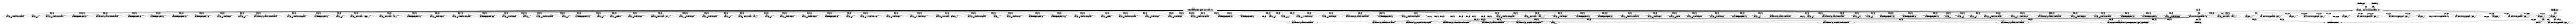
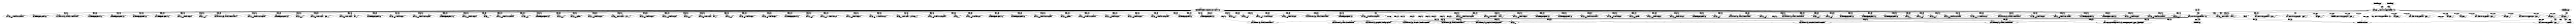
  digraph {
    n1 [label="(Call,pgm + 1)"]
    n2 [label="(MethodReturn,RET)"]
    n3 [label="(Call,(const struct pgm_nak *)(pgm + 1))"]
    n4 [label="(Literal,1)"]
    n5 [label="(Call,pgm = (const struct pgm_header *)bp)"]
    n6 [label="(Call,(const struct pgm_header *)bp)"]
    n7 [label="(Call,pgm + 1)"]
    n8 [label="(Call,(const struct pgm_data *)(pgm + 1))"]
    n9 [label="(Call,pgm + 1)"]
    n10 [label="(Call,pgm + 1)"]
    n11 [label="(Call,(const struct pgm_ack *)(pgm + 1))"]
    n12 [label="(Call,pgm + 1)"]
    n13 [label="(Call,(const struct pgm_spm *)(pgm + 1))"]
    n14 [label="(Call,pgm + 1)"]
+   n15 [label="(Block,)"]
    n16 [label="(Call,(const struct pgm_data *)(pgm + 1))"]
    n17 [label="(Call,(const struct pgm_polr *)(pgm + 1))"]
    n18 [label="(Call,pgm + 1)"]
-   n19 [label="(Call,(const struct pgm_poll *)(pgm + 1))"]
+   n19 [label="(Identifier,(const struct pgm_poll *)(pgm + 1))"]
    n20 [label="(Call,addrtostr(bp, group_buf, sizeof(group_buf)))"]
    n21 [label="(Call,bp++)"]
    n22 [label="(Call,addrtostr(bp, nla_buf, sizeof(nla_buf)))"]
    n23 [label="(Call,addrtostr6(bp, source_buf, sizeof(source_buf)))"]
    n24 [label="(Call,addrtostr(bp, source_buf, sizeof(source_buf)))"]
    n25 [label="(Call,zmtp1_print_datagram(ndo, bp, EXTRACT_16BITS(&pgm->pgm_length)))"]
    n26 [label="(Identifier,bp)"]
    n27 [label="(Call,addrtostr6(bp, nla_buf, sizeof(nla_buf)))"]
    n28 [label="(Call,addrtostr6(bp, nla_buf, sizeof(nla_buf)))"]
    n29 [label="(Call,addrtostr(bp, nla_buf, sizeof(nla_buf)))"]
    n30 [label="(Call,addrtostr6(bp, group_buf, sizeof(group_buf)))"]
    n31 [label="(MethodParameterIn,register const u_char *bp)"]
    n32 [label="(Call,bp += sizeof(struct in6_addr))"]
    n33 [label="(Call,bp = (const u_char *) (rdata + 1))"]
    n34 [label="(Call,bp += sizeof(uint32_t))"]
    n35 [label="(Call,EXTRACT_32BITS(bp))"]
    n36 [label="(Call,EXTRACT_32BITS(bp))"]
    n37 [label="(Call,bp += sizeof(struct in_addr))"]
    n38 [label="(Call,bp += sizeof(uint32_t))"]
    n39 [label="(Call,bp += opt_len)"]
    n40 [label="(Call,bp += sizeof(uint32_t))"]
    n41 [label="(Call,bp += sizeof(uint16_t))"]
    n42 [label="(Call,EXTRACT_32BITS(bp))"]
    n43 [label="(Call,bp += 2)"]
    n44 [label="(Call,addrtostr(bp, nla_buf, sizeof(nla_buf)))"]
    n45 [label="(Call,bp += 2)"]
    n46 [label="(Call,addrtostr(bp, nla_buf, sizeof(nla_buf)))"]
    n47 [label="(Call,bp += 2)"]
    n48 [label="(Call,bp += 2)"]
    n49 [label="(Call,EXTRACT_32BITS(bp))"]
    n50 [label="(Call,EXTRACT_32BITS(bp))"]
    n51 [label="(Call,EXTRACT_32BITS(bp))"]
    n52 [label="(Call,bp++)"]
    n53 [label="(Call,bp += 2)"]
    n54 [label="(Call,bp += 2)"]
    n55 [label="(Call,bp += sizeof(struct in_addr))"]
    n56 [label="(Call,bp += (2 * sizeof(uint16_t)))"]
    n57 [label="(Call,addrtostr6(bp, nla_buf, sizeof(nla_buf)))"]
    n58 [label="(Call,bp += sizeof(uint32_t))"]
    n59 [label="(Call,bp += sizeof(struct in_addr))"]
    n60 [label="(Call,EXTRACT_32BITS(bp))"]
    n61 [label="(Call,EXTRACT_16BITS(bp))"]
    n62 [label="(Call,bp += sizeof(uint32_t))"]
    n63 [label="(Call,bp += sizeof(struct in_addr))"]
    n64 [label="(Call,bp += 2)"]
    n65 [label="(Call,bp += sizeof(struct in_addr))"]
    n66 [label="(Call,EXTRACT_16BITS(bp))"]
    n67 [label="(Call,addrtostr(bp, nla_buf, sizeof(nla_buf)))"]
    n68 [label="(Call,EXTRACT_32BITS(bp))"]
    n69 [label="(Call,EXTRACT_16BITS(bp))"]
    n70 [label="(Call,EXTRACT_32BITS(bp))"]
    n71 [label="(Call,EXTRACT_16BITS(bp))"]
    n72 [label="(Call,bp += sizeof(uint32_t))"]
    n73 [label="(Call,bp += 2)"]
    n74 [label="(Call,addrtostr6(bp, nla_buf, sizeof(nla_buf)))"]
    n75 [label="(Call,bp += sizeof(struct in6_addr))"]
    n76 [label="(Call,EXTRACT_16BITS(bp))"]
    n77 [label="(Call,bp += 2)"]
    n78 [label="(Call,bp = (const u_char *) (spm + 1))"]
    n79 [label="(Call,bp = (const u_char *) (ack + 1))"]
    n80 [label="(Call,EXTRACT_32BITS(bp))"]
    n81 [label="(Call,bp += sizeof(uint32_t))"]
    n82 [label="(Call,bp += sizeof(struct in6_addr))"]
    n83 [label="(Call,EXTRACT_32BITS(bp))"]
    n84 [label="(Call,bp += sizeof(uint32_t))"]
    n85 [label="(Call,bp++)"]
    n86 [label="(Call,bp += sizeof(struct in_addr))"]
    n87 [label="(Call,bp += 2)"]
    n88 [label="(Call,EXTRACT_32BITS(bp))"]
    n89 [label="(Call,bp += 2)"]
    n90 [label="(Call,bp += opt_len)"]
    n91 [label="(Call,bp += sizeof(uint32_t))"]
    n92 [label="(Call,bp = (const u_char *) (polr + 1))"]
    n93 [label="(Call,bp += sizeof(uint32_t))"]
    n94 [label="(Call,bp += sizeof(uint32_t))"]
    n95 [label="(Call,bp += 2)"]
    n96 [label="(Call,bp = (const u_char *) (nak + 1))"]
    n97 [label="(Call,bp += 2)"]
    n98 [label="(Call,bp += sizeof(uint32_t))"]
    n99 [label="(Call,bp += sizeof(uint32_t))"]
    n100 [label="(Call,EXTRACT_32BITS(bp))"]
    n101 [label="(Call,bp += 2)"]
    n102 [label="(Call,bp += (2 * sizeof(uint16_t)))"]
    n103 [label="(Call,bp += sizeof(uint32_t))"]
    n104 [label="(Call,bp += (2 * sizeof(uint16_t)))"]
    n105 [label="(Call,bp = (const u_char *) (poll_msg + 1))"]
    n106 [label="(Call,bp += sizeof(struct in6_addr))"]
    n107 [label="(Call,bp++)"]
    n108 [label="(Call,bp += sizeof(uint16_t))"]
    n109 [label="(Call,EXTRACT_16BITS(bp))"]
    n110 [label="(Call,EXTRACT_32BITS(bp))"]
    n111 [label="(Call,bp += sizeof(struct in6_addr))"]
    n112 [label="(Call,bp += opt_len)"]
    n113 [label="(Call,bp += sizeof(struct in_addr))"]
    n114 [label="(Call,bp += sizeof(uint32_t))"]
    n115 [label="(Call,bp += sizeof(uint32_t))"]
    n116 [label="(Call,bp += sizeof(struct in6_addr))"]
    n117 [label="(Call,EXTRACT_32BITS(bp))"]
    n118 [label="(Call,EXTRACT_32BITS(bp))"]
    n119 [label="(Call,bp = (const u_char *) (odata + 1))"]
    n120 [label="(Call,bp += 2)"]
    n121 [label="(Call,bp += 2)"]
    n122 [label="(Call,bp += (2 * sizeof(uint16_t)))"]
    n123 [label="(Call,bp += sizeof(uint32_t))"]
    n124 [label="(Call,addrtostr6(bp, nla_buf, sizeof(nla_buf)))"]
    n125 [label="(Call,EXTRACT_32BITS(bp))"]
    n126 [label="(Call,bp += sizeof(struct in6_addr))"]
    1000106
    n128 [label="(Identifier,pgm)"]
    n129 [label="(Identifier,pgm)"]
    n130 [label="(Identifier,ip)"]
    1000129
    n1 -> n2 [label="DDG: pgm"]
    n1 -> n3 [label="AST: "]
    n1 -> n4 [label="CFG: "]
    n3 -> n1 [label="CFG: "]
    n4 -> n1 [label="AST: "]
    n5 -> n1 [label="DDG: pgm"]
    n5 -> n2 [label="DDG: pgm"]
    n5 -> n2 [label="DDG: (const struct pgm_header *)bp"]
    n5 -> n3 [label="DDG: pgm"]
    n5 -> n6 [label="CFG: "]
    n5 -> n7 [label="DDG: pgm"]
    n5 -> n8 [label="DDG: pgm"]
    n5 -> n9 [label="DDG: pgm"]
    n5 -> n10 [label="DDG: pgm"]
    n5 -> n11 [label="DDG: pgm"]
    n5 -> n12 [label="DDG: pgm"]
    n5 -> n13 [label="DDG: pgm"]
    n5 -> n14 [label="DDG: pgm"]
+   n5 -> n15 [label="AST: "]
    n5 -> n16 [label="DDG: pgm"]
    n5 -> n17 [label="DDG: pgm"]
    n5 -> n18 [label="DDG: pgm"]
    n5 -> n19 [label="DDG: pgm"]
    n6 -> n2 [label="DDG: bp"]
    n6 -> n5 [label="AST: "]
    n6 -> n5 [label="DDG: bp"]
    n6 -> n20 [label="DDG: bp"]
    n6 -> n21 [label="DDG: bp"]
    n6 -> n22 [label="DDG: bp"]
    n6 -> n23 [label="DDG: bp"]
    n6 -> n24 [label="DDG: bp"]
    n6 -> n25 [label="DDG: bp"]
    n6 -> n26 [label="CFG: "]
    n6 -> n27 [label="DDG: bp"]
    n6 -> n28 [label="DDG: bp"]
    n6 -> n29 [label="DDG: bp"]
    n6 -> n30 [label="DDG: bp"]
    n26 -> n6 [label="AST: "]
    n31 -> n6 [label="DDG: bp"]
    n31 -> n20 [label="DDG: bp"]
    n31 -> n21 [label="DDG: bp"]
    n31 -> n22 [label="DDG: bp"]
    n31 -> n23 [label="DDG: bp"]
    n31 -> n24 [label="DDG: bp"]
    n31 -> n25 [label="DDG: bp"]
    n31 -> n27 [label="DDG: bp"]
    n31 -> n28 [label="DDG: bp"]
    n31 -> n29 [label="DDG: bp"]
    n31 -> n30 [label="DDG: bp"]
    n31 -> n32 [label="DDG: bp"]
    n31 -> n33 [label="DDG: bp"]
    n31 -> n34 [label="DDG: bp"]
    n31 -> n35 [label="DDG: bp"]
    n31 -> n36 [label="DDG: bp"]
    n31 -> n37 [label="DDG: bp"]
    n31 -> n38 [label="DDG: bp"]
    n31 -> n39 [label="DDG: bp"]
    n31 -> n40 [label="DDG: bp"]
    n31 -> n41 [label="DDG: bp"]
    n31 -> n42 [label="DDG: bp"]
    n31 -> n43 [label="DDG: bp"]
    n31 -> n44 [label="DDG: bp"]
    n31 -> n45 [label="DDG: bp"]
    n31 -> n46 [label="DDG: bp"]
    n31 -> n47 [label="DDG: bp"]
    n31 -> n48 [label="DDG: bp"]
    n31 -> n49 [label="DDG: bp"]
    n31 -> n50 [label="DDG: bp"]
    n31 -> n51 [label="DDG: bp"]
    n31 -> n52 [label="DDG: bp"]
    n31 -> n53 [label="DDG: bp"]
    n31 -> n54 [label="DDG: bp"]
    n31 -> n55 [label="DDG: bp"]
    n31 -> n56 [label="DDG: bp"]
    n31 -> n57 [label="DDG: bp"]
    n31 -> n58 [label="DDG: bp"]
    n31 -> n59 [label="DDG: bp"]
    n31 -> n60 [label="DDG: bp"]
    n31 -> n61 [label="DDG: bp"]
    n31 -> n62 [label="DDG: bp"]
    n31 -> n63 [label="DDG: bp"]
    n31 -> n64 [label="DDG: bp"]
    n31 -> n65 [label="DDG: bp"]
    n31 -> n66 [label="DDG: bp"]
    n31 -> n67 [label="DDG: bp"]
    n31 -> n68 [label="DDG: bp"]
    n31 -> n69 [label="DDG: bp"]
    n31 -> n70 [label="DDG: bp"]
    n31 -> n71 [label="DDG: bp"]
    n31 -> n72 [label="DDG: bp"]
    n31 -> n73 [label="DDG: bp"]
    n31 -> n74 [label="DDG: bp"]
    n31 -> n75 [label="DDG: bp"]
    n31 -> n76 [label="DDG: bp"]
    n31 -> n77 [label="DDG: bp"]
    n31 -> n78 [label="DDG: bp"]
    n31 -> n79 [label="DDG: bp"]
    n31 -> n80 [label="DDG: bp"]
    n31 -> n81 [label="DDG: bp"]
    n31 -> n82 [label="DDG: bp"]
    n31 -> n83 [label="DDG: bp"]
    n31 -> n84 [label="DDG: bp"]
    n31 -> n85 [label="DDG: bp"]
    n31 -> n86 [label="DDG: bp"]
    n31 -> n87 [label="DDG: bp"]
    n31 -> n88 [label="DDG: bp"]
    n31 -> n89 [label="DDG: bp"]
    n31 -> n90 [label="DDG: bp"]
    n31 -> n91 [label="DDG: bp"]
    n31 -> n92 [label="DDG: bp"]
    n31 -> n93 [label="DDG: bp"]
    n31 -> n94 [label="DDG: bp"]
    n31 -> n95 [label="DDG: bp"]
    n31 -> n96 [label="DDG: bp"]
    n31 -> n97 [label="DDG: bp"]
    n31 -> n98 [label="DDG: bp"]
    n31 -> n99 [label="DDG: bp"]
    n31 -> n100 [label="DDG: bp"]
    n31 -> n101 [label="DDG: bp"]
    n31 -> n102 [label="DDG: bp"]
    n31 -> n103 [label="DDG: bp"]
    n31 -> n104 [label="DDG: bp"]
    n31 -> n105 [label="DDG: bp"]
    n31 -> n106 [label="DDG: bp"]
    n31 -> n107 [label="DDG: bp"]
    n31 -> n108 [label="DDG: bp"]
    n31 -> n109 [label="DDG: bp"]
    n31 -> n110 [label="DDG: bp"]
    n31 -> n111 [label="DDG: bp"]
    n31 -> n112 [label="DDG: bp"]
    n31 -> n113 [label="DDG: bp"]
    n31 -> n114 [label="DDG: bp"]
    n31 -> n115 [label="DDG: bp"]
    n31 -> n116 [label="DDG: bp"]
    n31 -> n117 [label="DDG: bp"]
    n31 -> n118 [label="DDG: bp"]
    n31 -> n119 [label="DDG: bp"]
    n31 -> n120 [label="DDG: bp"]
    n31 -> n121 [label="DDG: bp"]
    n31 -> n122 [label="DDG: bp"]
    n31 -> n123 [label="DDG: bp"]
    n31 -> n124 [label="DDG: bp"]
    n31 -> n125 [label="DDG: bp"]
    n31 -> n126 [label="DDG: bp"]
    n31 -> 1000106 [label="AST: "]
    n119 -> n2 [label="DDG: bp"]
    n128 -> n5 [label="AST: "]
    n129 -> n1 [label="AST: "]
    n130 -> n5 [label="CFG: "]
    1000129 -> n6 [label="AST: "]
  }
